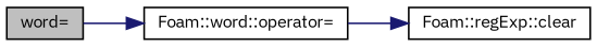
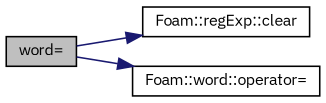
  digraph {
    fontname="IBM Plex Sans"
    rankdir=LR
    node [color=black fontname="IBM Plex Sans" fontsize=10 shape=record]
    edge [color=midnightblue fontname="IBM Plex Sans" fontsize=10 labelfontname=FreeSans labelfontsize=10 style=solid]
    n1 [fillcolor=grey75 fontcolor=black height=0.2 label="word=" style=filled width=0.4]
    n2 [height=0.2 label="Foam::regExp::clear" width=0.4]
    n3 [height=0.2 label="Foam::word::operator=" width=0.4]
-   n3 -> n2
+   n1 -> n2
    n1 -> n3
  }
